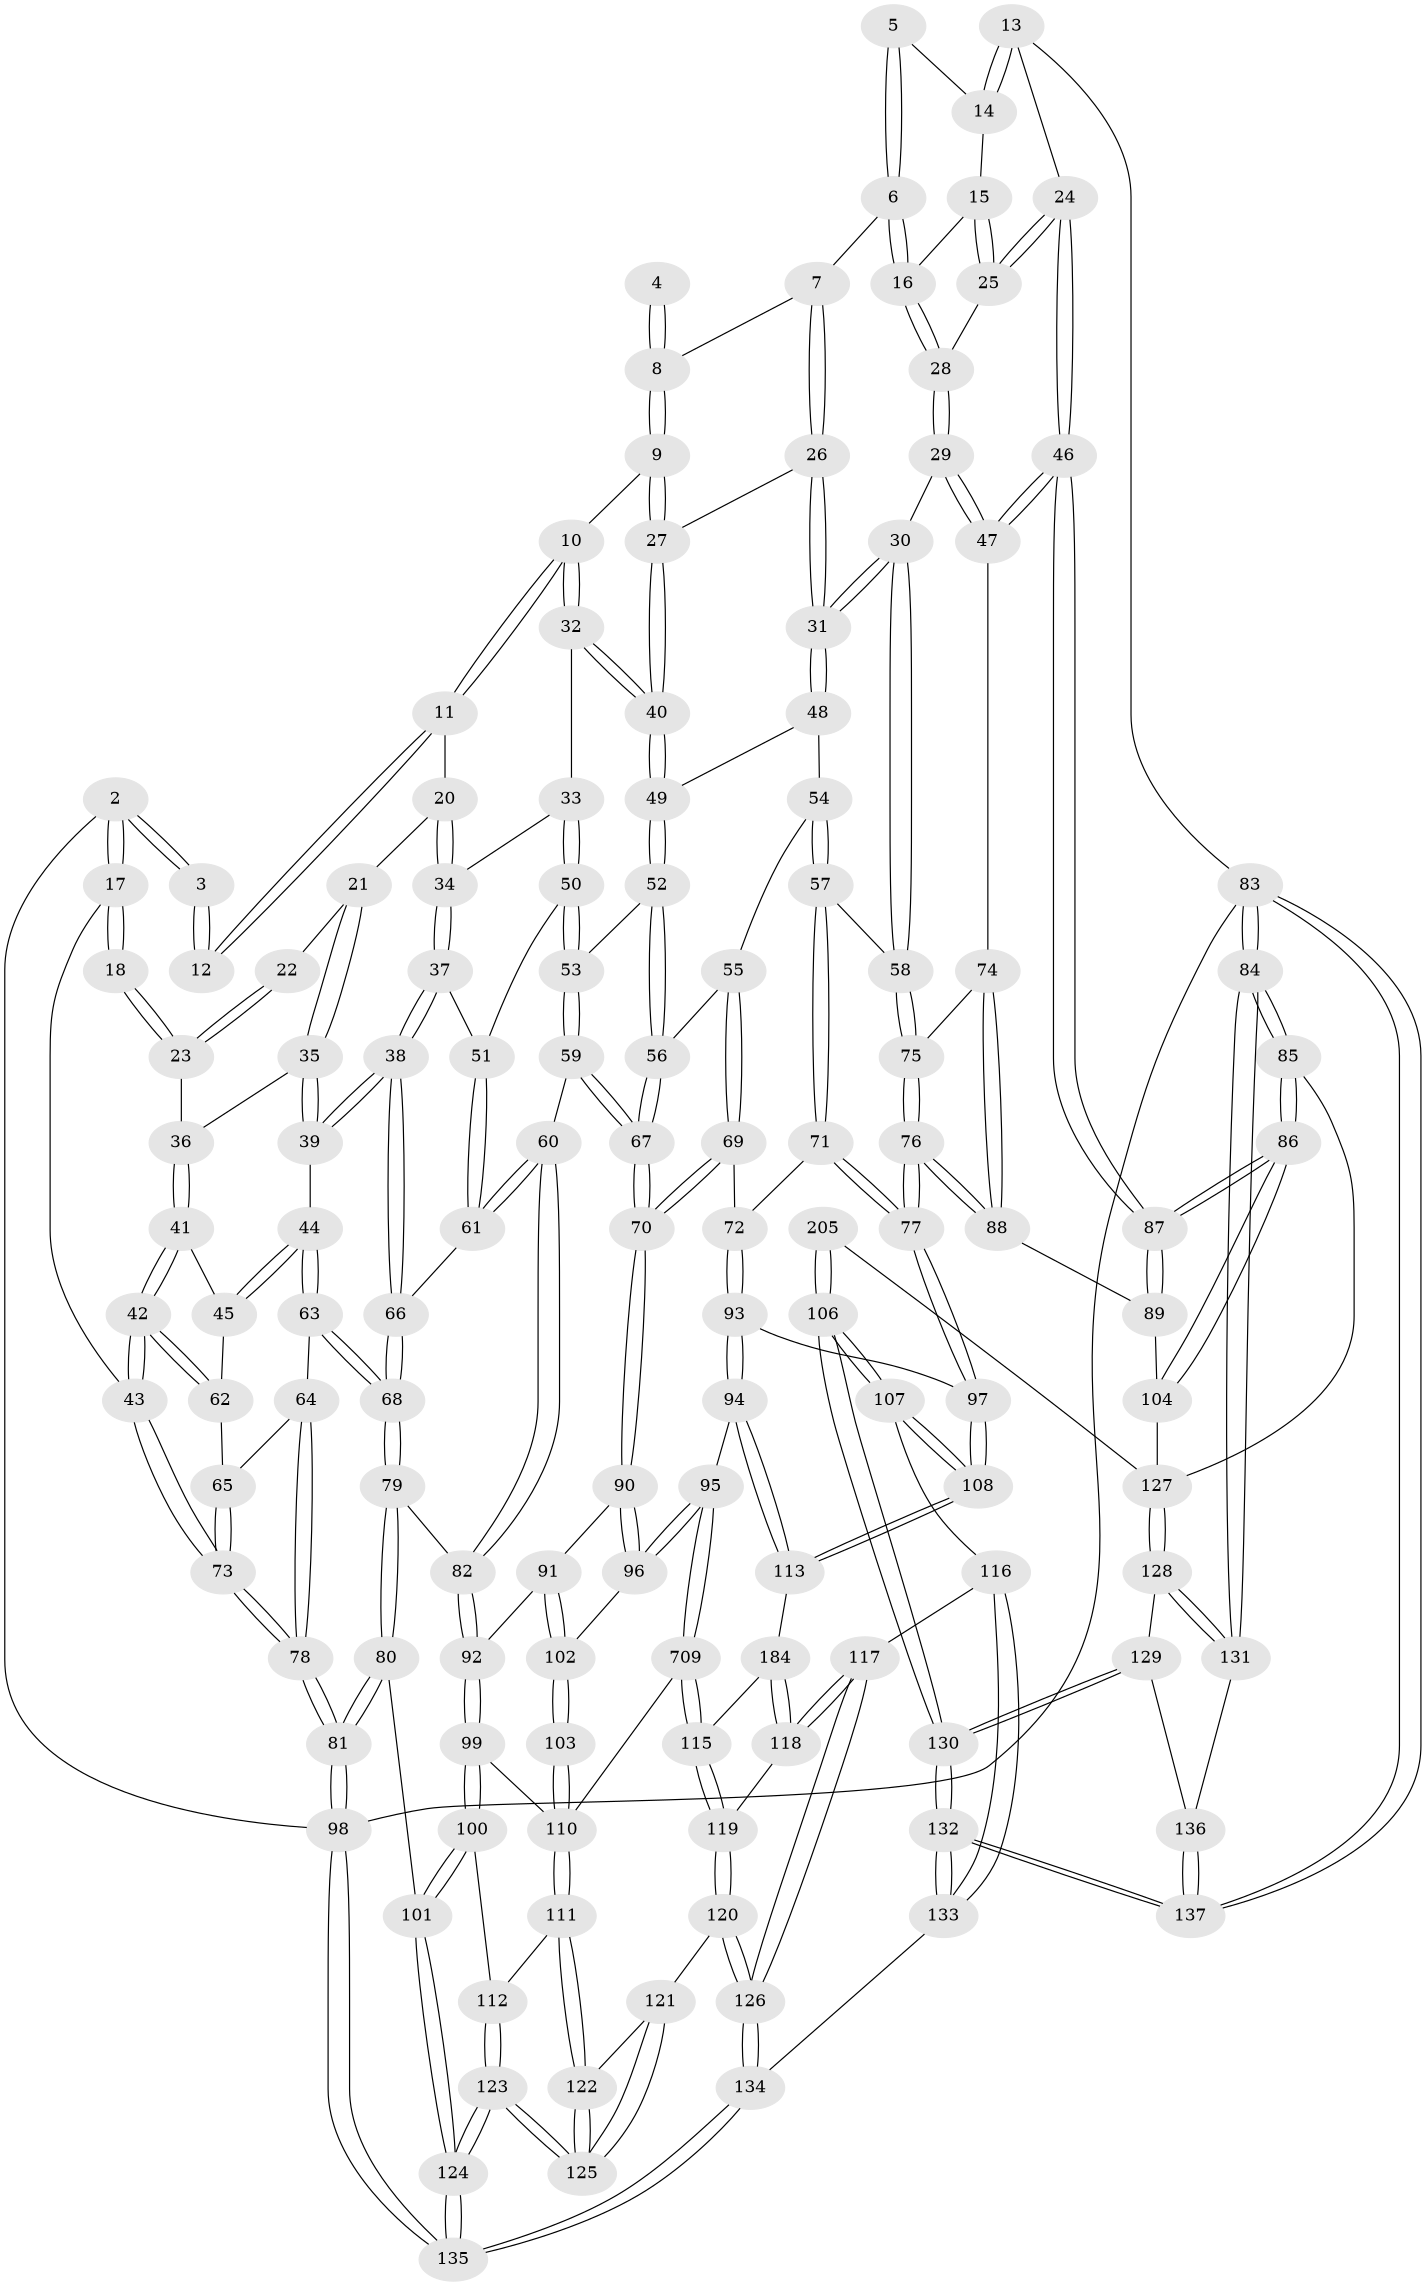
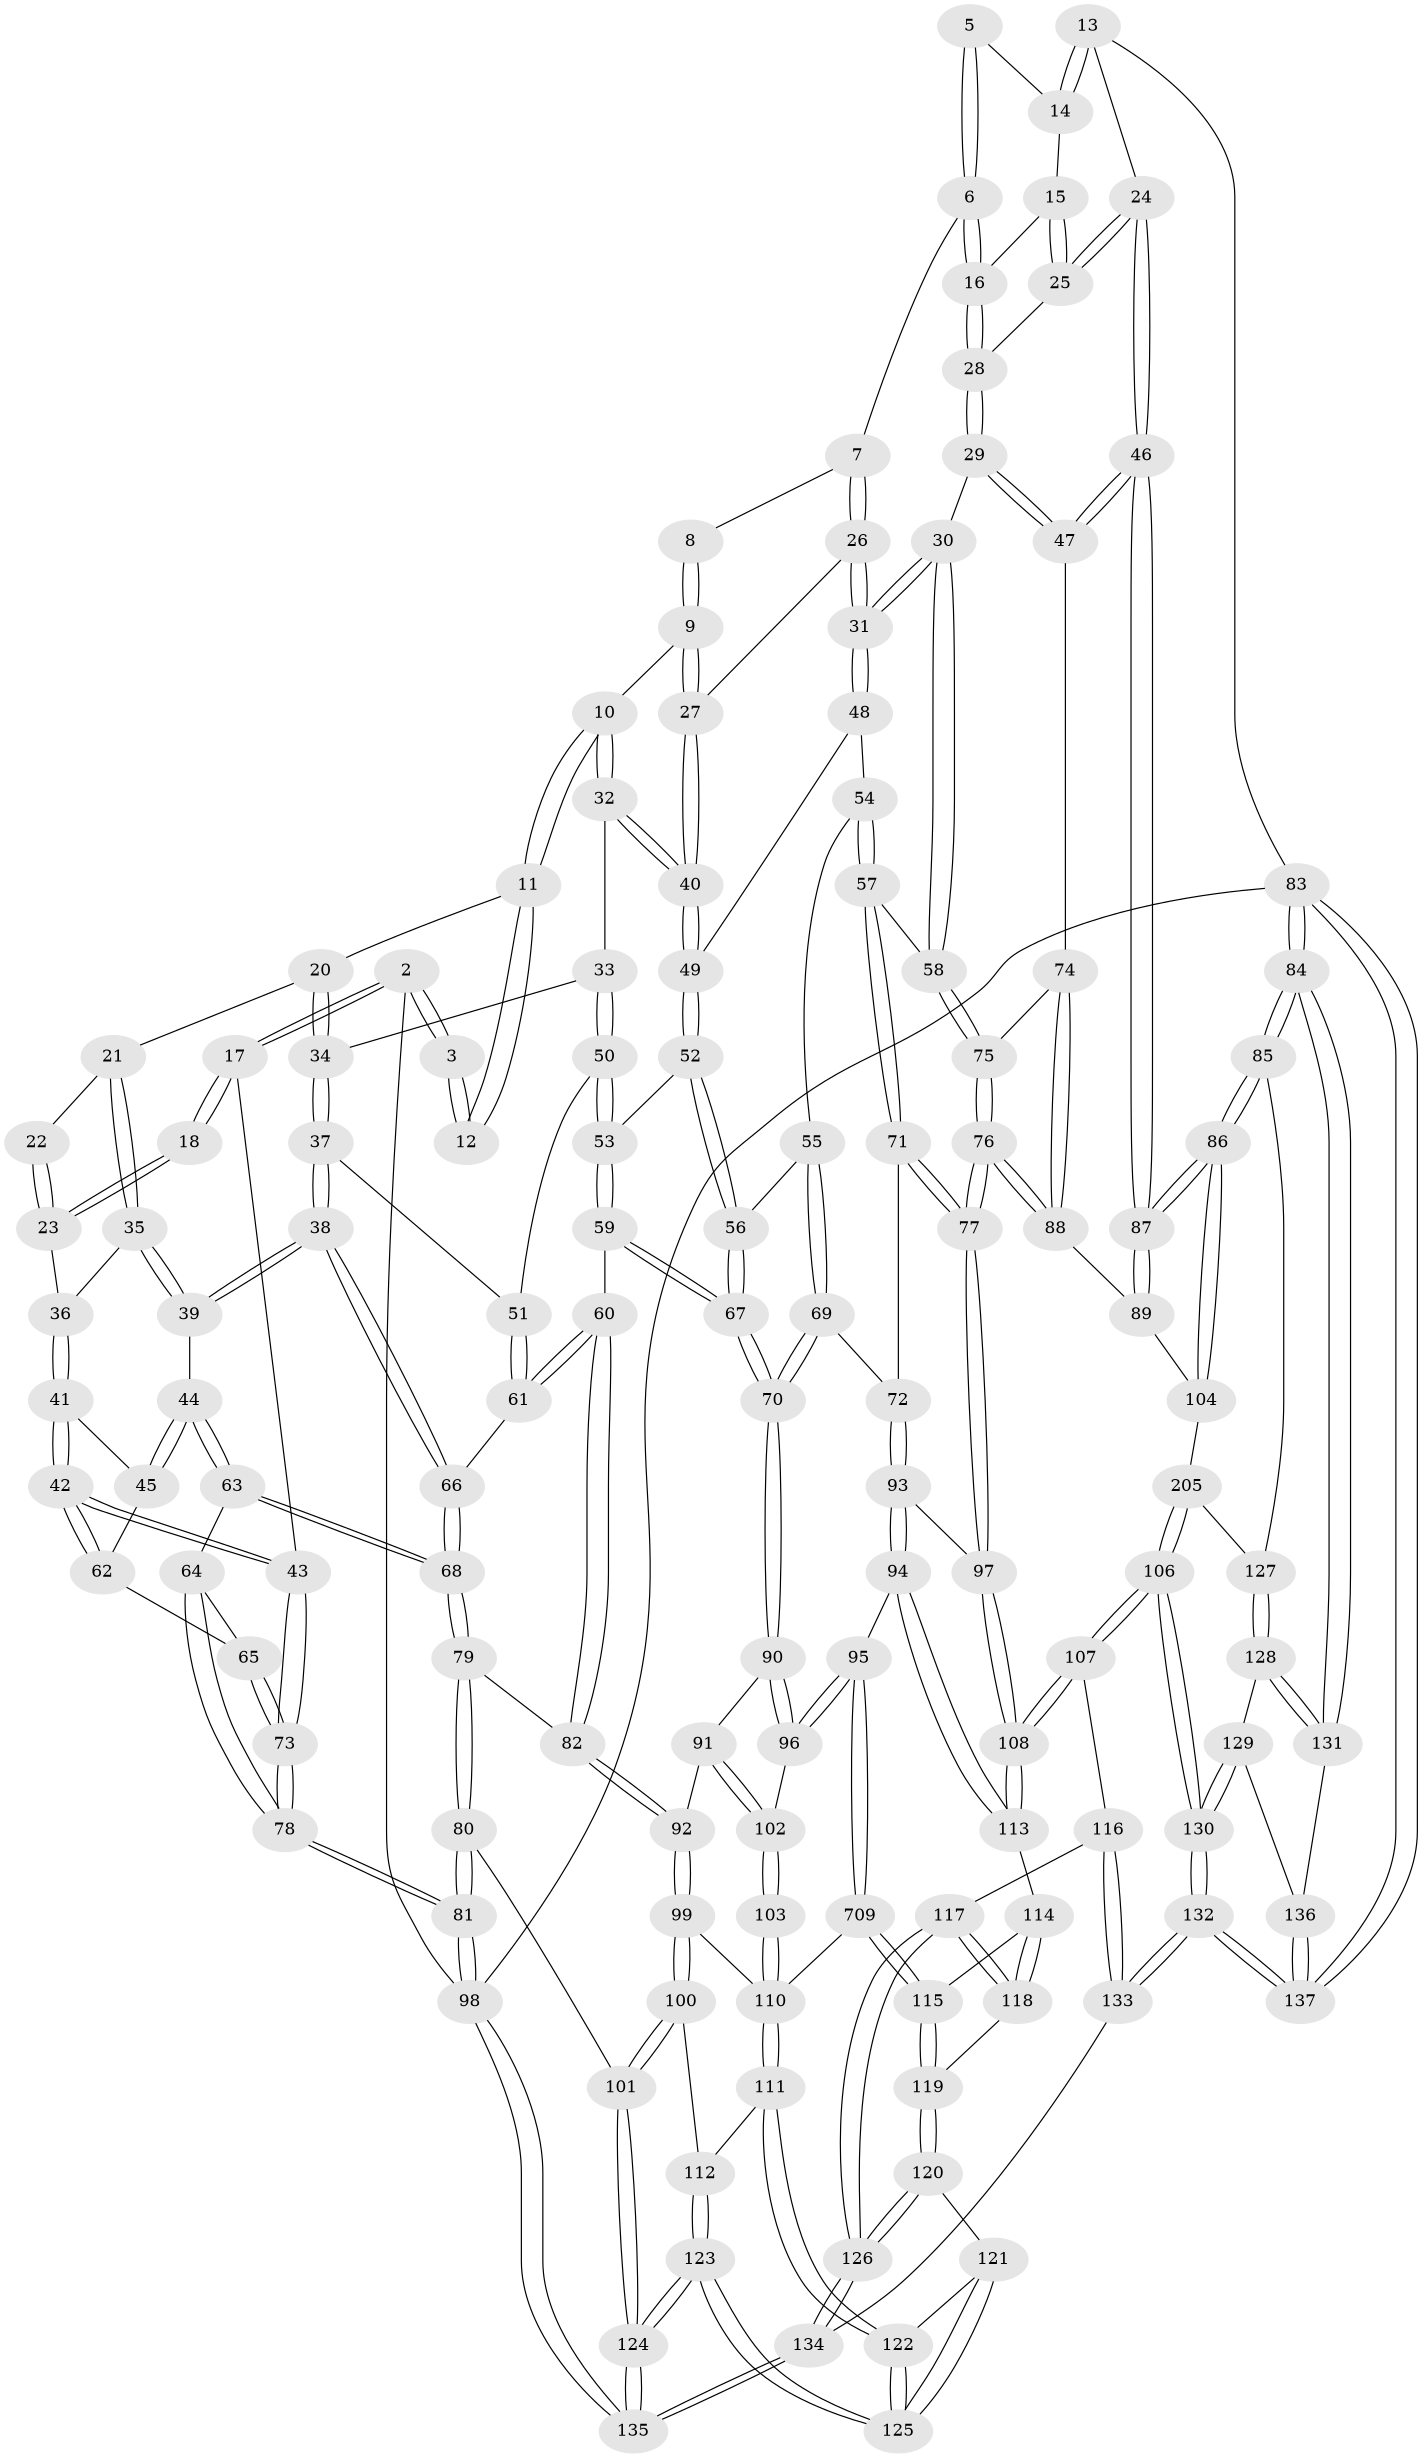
  graph {
    node [color=gray90 style=filled]
    2
    3
    17
    98
    5
    6
    14
    13
    24
    83
    12
    18
    43
    135
-   4
    8
    9
    7
    16
    15
    26
    28
    27
    31
    10
    11
    32
    40
    20
    33
    21
    34
    25
    46
    84
    137
    29
    23
    73
    36
    22
    35
    37
    39
    41
    47
    87
    48
    49
    30
    58
    74
    75
    54
    50
    51
    53
    38
    44
    42
    45
    66
    61
    68
    63
    52
    62
    65
    78
    64
    89
    88
    55
    57
    56
    59
    67
    60
    69
    71
    70
    72
    77
    76
    82
    92
    79
    81
    90
    80
    93
    91
    96
    97
    94
    108
    101
    124
    99
    85
    131
    86
    127
    136
    104
    128
    n107 [label=205]
    102
    103
    100
    110
    95
    113
    n114 [label=709]
-   114 [label=184]
+   114
    115
    112
    123
    111
    106
    107
    130
    116
    132
    117
    133
    119
    122
    125
    118
    120
    126
    134
    121
    129
    2 -- 3
    2 -- 3
    2 -- 17
    2 -- 17
    2 -- 98
    3 -- 12
    3 -- 12
    17 -- 18
    17 -- 18
    17 -- 43
    98 -- 135
    98 -- 135
    5 -- 6
    5 -- 6
    5 -- 14
    6 -- 7
    6 -- 16
    6 -- 16
    14 -- 15
    13 -- 14
    13 -- 14
    13 -- 24
    13 -- 83
    24 -- 25
    24 -- 25
    24 -- 46
    24 -- 46
    83 -- 98
    83 -- 84
    83 -- 84
    83 -- 137
    83 -- 137
    18 -- 23
    18 -- 23
    43 -- 73
    43 -- 73
-   4 -- 8
-   4 -- 8
    8 -- 9
    8 -- 9
    9 -- 27
    9 -- 27
    9 -- 10
    7 -- 8
    7 -- 26
    7 -- 26
    16 -- 28
    16 -- 28
    15 -- 16
    15 -- 25
    15 -- 25
    26 -- 27
    26 -- 31
    26 -- 31
    28 -- 29
    28 -- 29
    27 -- 40
    27 -- 40
    31 -- 48
    31 -- 48
    10 -- 11
    10 -- 11
    10 -- 32
    10 -- 32
    11 -- 12
    11 -- 12
    11 -- 20
    32 -- 40
    32 -- 40
    32 -- 33
    40 -- 49
    40 -- 49
    20 -- 21
    20 -- 34
    20 -- 34
    33 -- 34
    33 -- 50
    33 -- 50
    21 -- 22
    21 -- 35
    21 -- 35
    34 -- 37
    34 -- 37
    25 -- 28
    46 -- 47
    46 -- 47
    46 -- 87
    46 -- 87
    84 -- 85
    84 -- 85
    84 -- 131
    84 -- 131
    29 -- 47
    29 -- 47
    29 -- 30
    23 -- 36
    73 -- 78
    73 -- 78
    36 -- 41
    36 -- 41
    22 -- 23
    22 -- 23
    35 -- 36
    35 -- 39
    35 -- 39
    37 -- 51
    37 -- 38
    37 -- 38
    39 -- 44
    41 -- 42
    41 -- 42
    41 -- 45
    47 -- 74
    87 -- 89
    87 -- 89
    48 -- 49
    48 -- 54
    49 -- 52
    49 -- 52
    30 -- 31
    30 -- 31
    30 -- 58
    30 -- 58
    58 -- 75
    58 -- 75
    74 -- 75
    74 -- 88
    74 -- 88
    75 -- 76
    75 -- 76
    54 -- 55
    54 -- 57
    54 -- 57
    50 -- 51
    50 -- 53
    50 -- 53
    51 -- 61
    51 -- 61
    53 -- 59
    53 -- 59
    38 -- 39
    38 -- 39
    38 -- 66
    38 -- 66
    44 -- 45
    44 -- 45
    44 -- 63
    44 -- 63
    42 -- 43
    42 -- 43
    42 -- 62
    42 -- 62
    45 -- 62
    66 -- 68
    66 -- 68
    61 -- 66
    68 -- 79
    68 -- 79
    63 -- 68
    63 -- 68
    63 -- 64
    52 -- 53
    52 -- 56
    52 -- 56
    62 -- 65
    65 -- 73
    65 -- 73
    78 -- 81
    78 -- 81
    64 -- 65
    64 -- 78
    64 -- 78
    89 -- 104
    88 -- 89
    55 -- 56
    55 -- 69
    55 -- 69
    57 -- 58
    57 -- 71
    57 -- 71
    56 -- 67
    56 -- 67
    59 -- 67
    59 -- 67
    59 -- 60
    67 -- 70
    67 -- 70
    60 -- 61
    60 -- 61
    60 -- 82
    60 -- 82
    69 -- 70
    69 -- 70
    69 -- 72
    71 -- 72
    71 -- 77
    71 -- 77
    70 -- 90
    70 -- 90
    72 -- 93
    72 -- 93
    77 -- 97
    77 -- 97
    76 -- 88
    76 -- 88
    76 -- 77
    76 -- 77
    82 -- 92
    82 -- 92
    92 -- 99
    92 -- 99
    79 -- 82
    79 -- 80
    79 -- 80
    81 -- 98
    81 -- 98
    90 -- 91
    90 -- 96
    90 -- 96
    80 -- 81
    80 -- 81
    80 -- 101
    93 -- 97
    93 -- 94
    93 -- 94
    91 -- 92
    91 -- 102
    91 -- 102
    96 -- 102
    97 -- 108
    97 -- 108
    94 -- 95
    94 -- 113
    94 -- 113
    108 -- 113
    108 -- 113
    101 -- 124
    101 -- 124
    124 -- 135
    124 -- 135
    99 -- 100
    99 -- 100
    99 -- 110
    85 -- 86
    85 -- 86
    85 -- 127
    131 -- 136
    86 -- 87
    86 -- 87
    86 -- 104
    86 -- 104
    127 -- 128
    127 -- 128
    136 -- 137
    136 -- 137
-   104 -- 127
+   104 -- n107
    128 -- 131
    128 -- 131
    128 -- 129
    n107 -- 127
    n107 -- 106
    n107 -- 106
    102 -- 103
    102 -- 103
    103 -- 110
    103 -- 110
    100 -- 101
    100 -- 101
    100 -- 112
    110 -- 111
    110 -- 111
    95 -- 96
    95 -- 96
    95 -- n114
    95 -- n114
    113 -- 114
    n114 -- 110
    n114 -- 115
    n114 -- 115
    114 -- 115
    114 -- 118
    114 -- 118
    115 -- 119
    115 -- 119
    112 -- 123
    112 -- 123
    123 -- 124
    123 -- 124
    123 -- 125
    123 -- 125
    111 -- 112
    111 -- 122
    111 -- 122
    106 -- 107
    106 -- 107
    106 -- 130
    106 -- 130
    107 -- 108
    107 -- 108
    107 -- 116
    130 -- 132
    130 -- 132
    116 -- 117
    116 -- 133
    116 -- 133
    132 -- 137
    132 -- 137
    132 -- 133
    132 -- 133
    117 -- 118
    117 -- 118
    117 -- 126
    117 -- 126
    133 -- 134
    119 -- 120
    119 -- 120
    122 -- 125
    122 -- 125
    118 -- 119
    120 -- 126
    120 -- 126
    120 -- 121
    126 -- 134
    126 -- 134
    134 -- 135
    134 -- 135
    121 -- 122
    121 -- 125
    121 -- 125
    129 -- 136
    129 -- 130
    129 -- 130
  }
